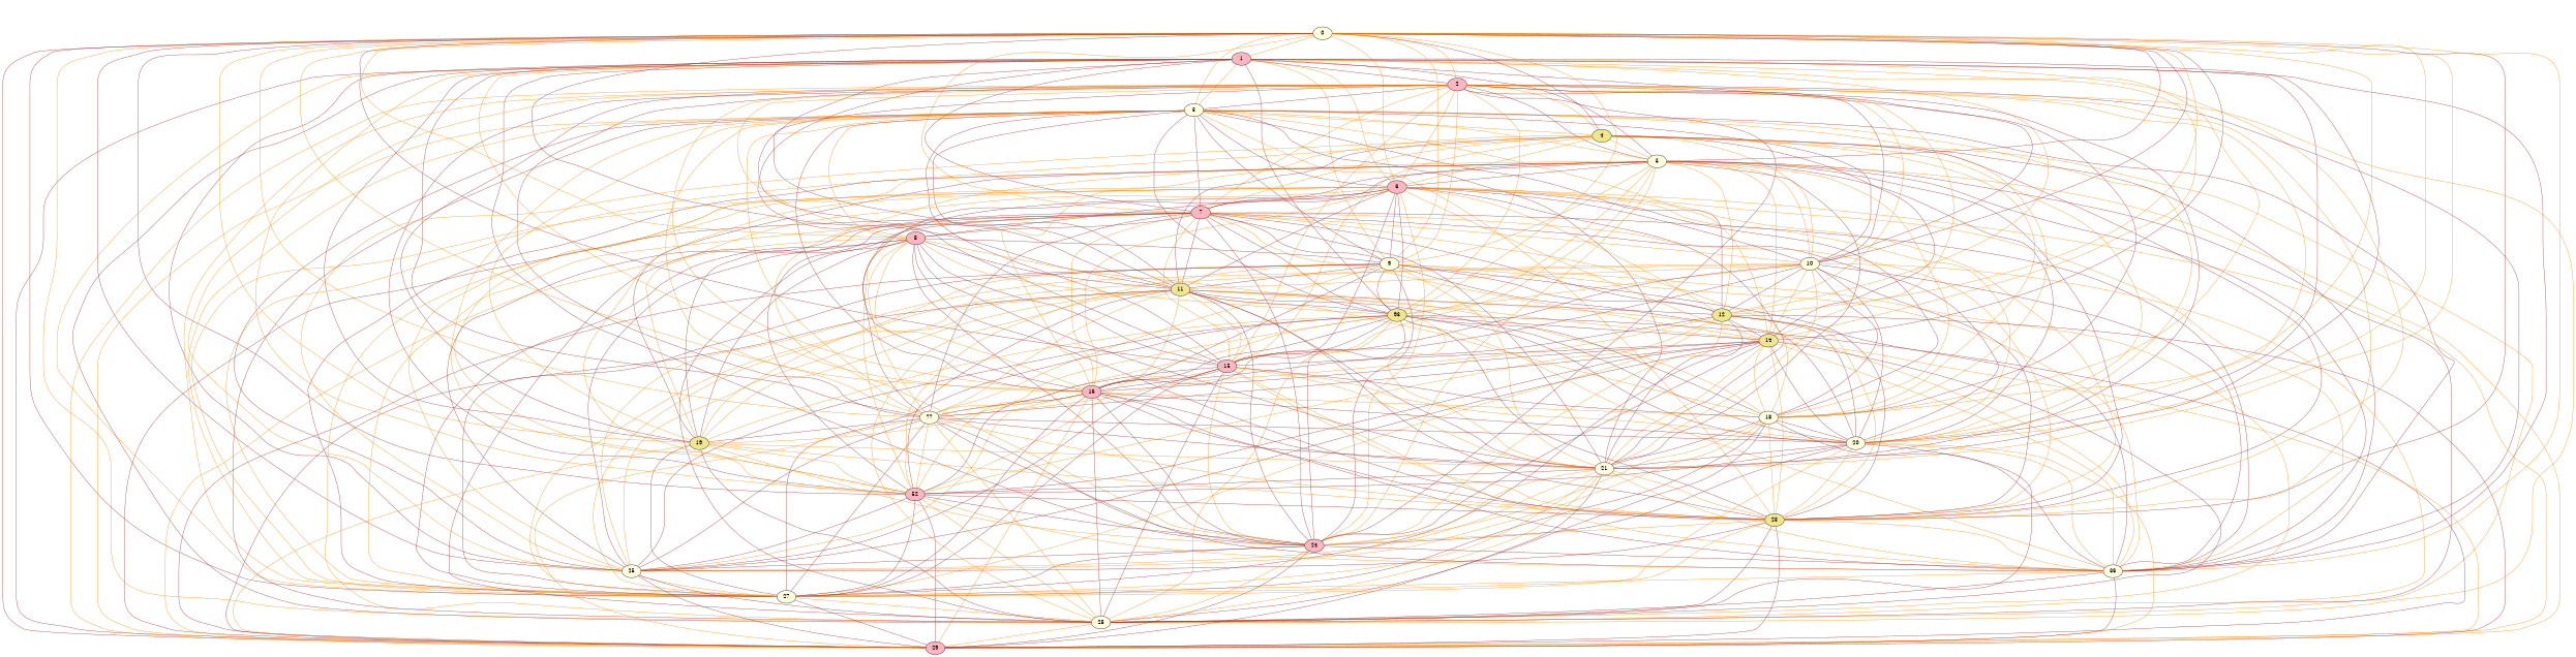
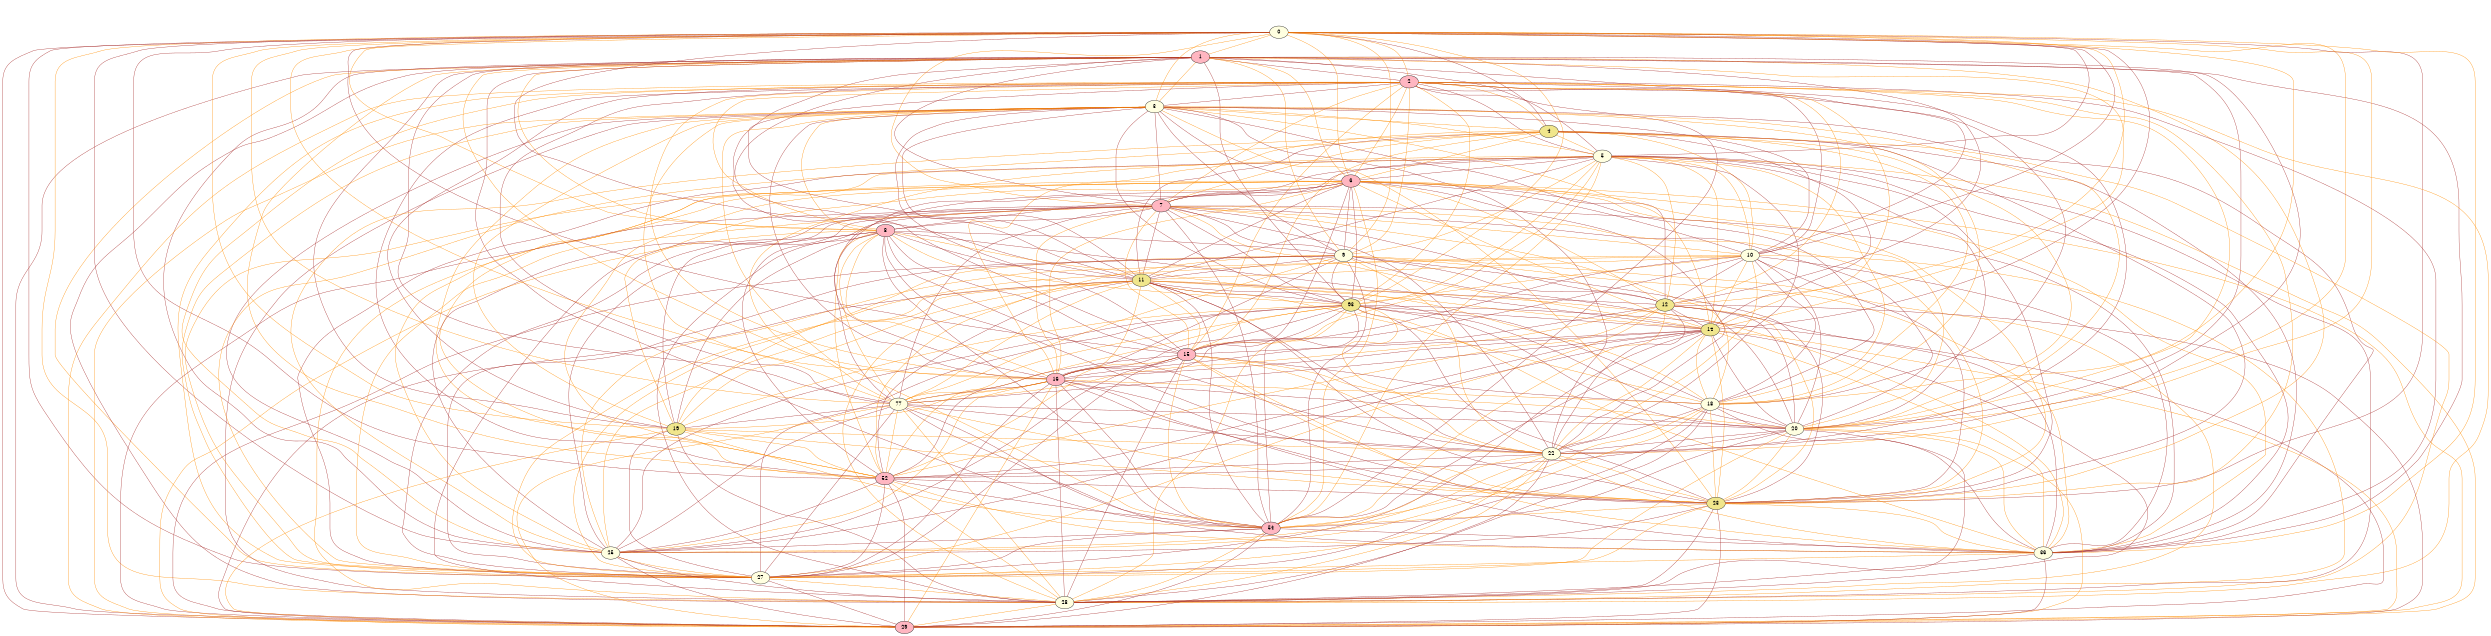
  graph {
    node [fillcolor=lightyellow style=filled]
    edge [color=brown]
    1 [fillcolor=lightpink]
    0
    2 [fillcolor=lightpink]
    3
    4 [fillcolor=khaki]
    5
    6 [fillcolor=lightpink]
    7 [fillcolor=lightpink]
    8 [fillcolor=lightpink]
    9
    10
    11 [fillcolor=khaki]
    12 [fillcolor=khaki]
    n14 [fillcolor=khaki label=93]
    14 [fillcolor=khaki]
    15 [fillcolor=lightpink]
    16 [fillcolor=lightpink]
    n18 [label=77]
    18
    19 [fillcolor=khaki]
    20
-   21
+   21 [label=22]
    n23 [fillcolor=lightpink label=52]
    23 [fillcolor=khaki]
    25
    n26 [label=36]
    27
    28
    29 [fillcolor=lightpink]
-   24 [fillcolor=lightpink]
+   24 [fillcolor=lightpink label=54]
    1 -- 2
    1 -- 3 [color=darkorange]
    1 -- 5
    1 -- 6 [color=darkorange]
    1 -- 7
-   1 -- 18 [color=darkorange]
+   1 -- 8 [color=darkorange]
    1 -- 9 [color=darkorange]
    1 -- 10
    1 -- 11
-   1 -- 12 [color=darkorange]
+   1 -- 12
    1 -- n14
    1 -- 14 [color=darkorange]
    1 -- 15
    1 -- 16 [color=darkorange]
    1 -- n18
    1 -- 19
    1 -- 20
    1 -- 21
    1 -- n23 [color=darkorange]
    1 -- 23 [color=darkorange]
    1 -- 25
    1 -- n26
    1 -- 27 [color=darkorange]
    1 -- 28
    1 -- 29
    1 -- 24
    0 -- 1 [color=darkorange]
    0 -- 2 [color=darkorange]
    0 -- 3 [color=darkorange]
    0 -- 4
    0 -- 5
    0 -- 6 [color=darkorange]
    0 -- 7 [color=darkorange]
    0 -- 8 [color=darkorange]
    0 -- 9 [color=darkorange]
    0 -- 10
    0 -- 11
    0 -- 12 [color=darkorange]
    0 -- n14 [color=darkorange]
    0 -- 14
    0 -- 15
    0 -- 16 [color=darkorange]
    0 -- n18 [color=darkorange]
    0 -- 18 [color=darkorange]
    0 -- 19 [color=darkorange]
    0 -- 20 [color=darkorange]
    0 -- 21 [color=darkorange]
    0 -- n23
    0 -- 23
    0 -- 25
    0 -- n26 [color=darkorange]
    0 -- 27
    0 -- 28 [color=darkorange]
    0 -- 29
    2 -- 3
    2 -- 4 [color=darkorange]
    2 -- 5
    2 -- 6 [color=darkorange]
    2 -- 7 [color=darkorange]
    2 -- 8 [color=darkorange]
    2 -- 9 [color=darkorange]
    2 -- 10
    2 -- 11
    2 -- 12 [color=darkorange]
    2 -- n14 [color=darkorange]
    2 -- 14 [color=darkorange]
    2 -- 15 [color=darkorange]
    2 -- 16 [color=darkorange]
    2 -- n18
    2 -- 18
    2 -- 19
    2 -- 20 [color=darkorange]
    2 -- 21
    2 -- n23
    2 -- 23 [color=darkorange]
    2 -- 25 [color=darkorange]
    2 -- n26
    2 -- 27 [color=darkorange]
    2 -- 28 [color=darkorange]
    2 -- 29 [color=darkorange]
    2 -- 24
    3 -- 4 [color=darkorange]
    3 -- 5 [color=darkorange]
    3 -- 6
    3 -- 7
    3 -- 8 [color=darkorange]
    3 -- 9
    3 -- 10
    3 -- 11
    3 -- 12
    3 -- n14
    3 -- 14 [color=darkorange]
    3 -- 15
    3 -- 16
    3 -- n18 [color=darkorange]
    3 -- 18 [color=darkorange]
    3 -- 19 [color=darkorange]
    3 -- 20 [color=darkorange]
    3 -- 21
    3 -- n23 [color=darkorange]
    3 -- 23 [color=darkorange]
    3 -- 25
    3 -- n26
    3 -- 27 [color=darkorange]
    3 -- 28
    3 -- 29 [color=darkorange]
    3 -- 24 [color=darkorange]
    4 -- 5 [color=darkorange]
    4 -- 6 [color=darkorange]
    4 -- 7 [color=darkorange]
    4 -- 10 [color=darkorange]
    4 -- 11
    4 -- 14
    4 -- 15 [color=darkorange]
    4 -- 16 [color=darkorange]
    4 -- 18 [color=darkorange]
    4 -- 20 [color=darkorange]
    4 -- 23
    4 -- 25 [color=darkorange]
    4 -- n26
    4 -- 27 [color=darkorange]
    4 -- 28 [color=darkorange]
    5 -- 6
    5 -- 7
    5 -- 9 [color=darkorange]
    5 -- 10 [color=darkorange]
-   5 -- 19
+   5 -- 11
    5 -- 12 [color=darkorange]
    5 -- n14 [color=darkorange]
    5 -- 14 [color=darkorange]
    5 -- 15 [color=darkorange]
    5 -- 16
    5 -- n18 [color=darkorange]
    5 -- 18 [color=darkorange]
    5 -- 20
    5 -- 21
    5 -- n23 [color=darkorange]
    5 -- 23
    5 -- n26
    5 -- 27
    5 -- 28
    5 -- 29 [color=darkorange]
    5 -- 24 [color=darkorange]
    6 -- 7
    6 -- 8
    6 -- 9
    6 -- 10
    6 -- 11
    6 -- 12 [color=darkorange]
    6 -- n14
    6 -- 14 [color=darkorange]
    6 -- 15
    6 -- 16 [color=darkorange]
    6 -- n18
    6 -- 18
    6 -- 19 [color=darkorange]
    6 -- 20 [color=darkorange]
    6 -- 21
    6 -- n23 [color=darkorange]
    6 -- 23 [color=darkorange]
    6 -- 25 [color=darkorange]
    6 -- n26 [color=darkorange]
    6 -- 27 [color=darkorange]
    6 -- 28 [color=darkorange]
    6 -- 29 [color=darkorange]
    6 -- 24 [color=darkorange]
    7 -- 8
    7 -- 9
    7 -- 10 [color=darkorange]
    7 -- 11
    7 -- 12
    7 -- n14
    7 -- 14 [color=darkorange]
    7 -- 15 [color=darkorange]
    7 -- 16 [color=darkorange]
    7 -- n18
    7 -- 18 [color=darkorange]
    7 -- 19
    7 -- 20
    7 -- 21
    7 -- n23
    7 -- 23 [color=darkorange]
    7 -- 25
    7 -- n26
    7 -- 27 [color=darkorange]
    7 -- 28
    7 -- 29
    7 -- 24
    8 -- 9
    8 -- 11
    8 -- n14 [color=darkorange]
+   8 -- 14
    8 -- 15
    8 -- 16 [color=darkorange]
    8 -- n18 [color=darkorange]
    8 -- 18 [color=darkorange]
    8 -- 19
    8 -- 21
    8 -- n23 [color=darkorange]
    8 -- 23
    8 -- 25
    8 -- 27
    8 -- 28
    8 -- 29 [color=darkorange]
    8 -- 24
    9 -- 11
    9 -- 12
    9 -- n14
    9 -- 16
    9 -- n18 [color=darkorange]
    9 -- 19 [color=darkorange]
    9 -- 20
    9 -- 21 [color=darkorange]
    9 -- n23 [color=darkorange]
    9 -- 23
    9 -- n26 [color=darkorange]
    9 -- 27
    9 -- 28 [color=darkorange]
    9 -- 29
    9 -- 24
    10 -- 11 [color=darkorange]
    10 -- 12
    10 -- n14 [color=darkorange]
    10 -- 14 [color=darkorange]
    10 -- 15
    10 -- 16
    10 -- 18
    10 -- 20
    10 -- 21 [color=darkorange]
    10 -- 23
    10 -- 25 [color=darkorange]
    10 -- n26
    10 -- 27 [color=darkorange]
    10 -- 28 [color=darkorange]
    11 -- 12
    11 -- n14
    11 -- 14 [color=darkorange]
    11 -- 15 [color=darkorange]
    11 -- 16 [color=darkorange]
    11 -- n18 [color=darkorange]
    11 -- 18 [color=darkorange]
    11 -- 19 [color=darkorange]
    11 -- 20
    11 -- 21
    11 -- n23
    11 -- 23
    11 -- 25 [color=darkorange]
    11 -- n26 [color=darkorange]
    11 -- 27 [color=darkorange]
    11 -- 28 [color=darkorange]
    11 -- 29
    11 -- 24
    12 -- 14
    12 -- 16
    12 -- n18 [color=darkorange]
    12 -- 20
    12 -- 21
    12 -- n23 [color=darkorange]
    12 -- 23 [color=darkorange]
    12 -- n26
    12 -- 27 [color=darkorange]
    12 -- 29
    12 -- 24 [color=darkorange]
    n14 -- 14
    n14 -- 15
    n14 -- 16
    n14 -- n18 [color=darkorange]
    n14 -- 18
    n14 -- 19 [color=darkorange]
    n14 -- 20
    n14 -- 21 [color=darkorange]
    n14 -- n23 [color=darkorange]
    n14 -- 23
    n14 -- 25
    n14 -- n26 [color=darkorange]
    n14 -- 27
    n14 -- 28 [color=darkorange]
    n14 -- 29
    n14 -- 24
    14 -- 15
    14 -- 16
    14 -- n18
    14 -- 18 [color=darkorange]
    14 -- 20
    14 -- 21 [color=darkorange]
    14 -- n23
    14 -- 23 [color=darkorange]
    14 -- 25
    14 -- n26 [color=darkorange]
    14 -- 27
    14 -- 28
    14 -- 29 [color=darkorange]
    14 -- 24
    15 -- 16
    15 -- n18
    15 -- 18
    15 -- 20 [color=darkorange]
    15 -- 21 [color=darkorange]
    15 -- n23 [color=darkorange]
    15 -- 23 [color=darkorange]
    15 -- 25
    15 -- n26 [color=darkorange]
    15 -- 27
    15 -- 28
    15 -- 24 [color=darkorange]
    16 -- n18 [color=darkorange]
    16 -- 18 [color=darkorange]
    16 -- 19 [color=darkorange]
    16 -- 20
    16 -- 21
    16 -- n23
    16 -- 23
    16 -- 25 [color=darkorange]
    16 -- n26
    16 -- 27
    16 -- 28
    16 -- 29 [color=darkorange]
    16 -- 24
    n18 -- 19
    n18 -- 20
    n18 -- 21
    n18 -- n23 [color=darkorange]
    n18 -- 23 [color=darkorange]
    n18 -- 25
    n18 -- n26
    n18 -- 27
    n18 -- 28 [color=darkorange]
    n18 -- 29 [color=darkorange]
    n18 -- 24
    18 -- 20
    18 -- 21
    18 -- 23 [color=darkorange]
    18 -- 25 [color=darkorange]
    18 -- n26
    18 -- 27
    18 -- 28
    18 -- 24 [color=darkorange]
    19 -- 21 [color=darkorange]
    19 -- n23 [color=darkorange]
    19 -- 23 [color=darkorange]
    19 -- 27
    19 -- 28
    19 -- 29 [color=darkorange]
    19 -- 24 [color=darkorange]
    20 -- 21
    20 -- n23
    20 -- 23 [color=darkorange]
    20 -- n26 [color=darkorange]
    20 -- 27 [color=darkorange]
    20 -- 28
    20 -- 29 [color=darkorange]
    20 -- 24
    21 -- n23
    21 -- 23 [color=darkorange]
    21 -- 25 [color=darkorange]
    21 -- n26 [color=darkorange]
    21 -- 27 [color=darkorange]
    21 -- 28 [color=darkorange]
    21 -- 29
    21 -- 24 [color=darkorange]
    n23 -- 23
    n23 -- 25
    n23 -- n26 [color=darkorange]
    n23 -- 27
    n23 -- 28 [color=darkorange]
    n23 -- 29
    n23 -- 24
    23 -- 25
    23 -- n26 [color=darkorange]
    23 -- 27 [color=darkorange]
    23 -- 28
    23 -- 29
    23 -- 24 [color=darkorange]
    25 -- 27 [color=darkorange]
    25 -- 28
    25 -- 29
    n26 -- 27 [color=darkorange]
    n26 -- 28
    n26 -- 29
    27 -- 28 [color=darkorange]
    27 -- 29
    28 -- 29 [color=darkorange]
    24 -- 25
    24 -- n26
    24 -- 27
    24 -- 28 [color=darkorange]
    24 -- 29
  }
